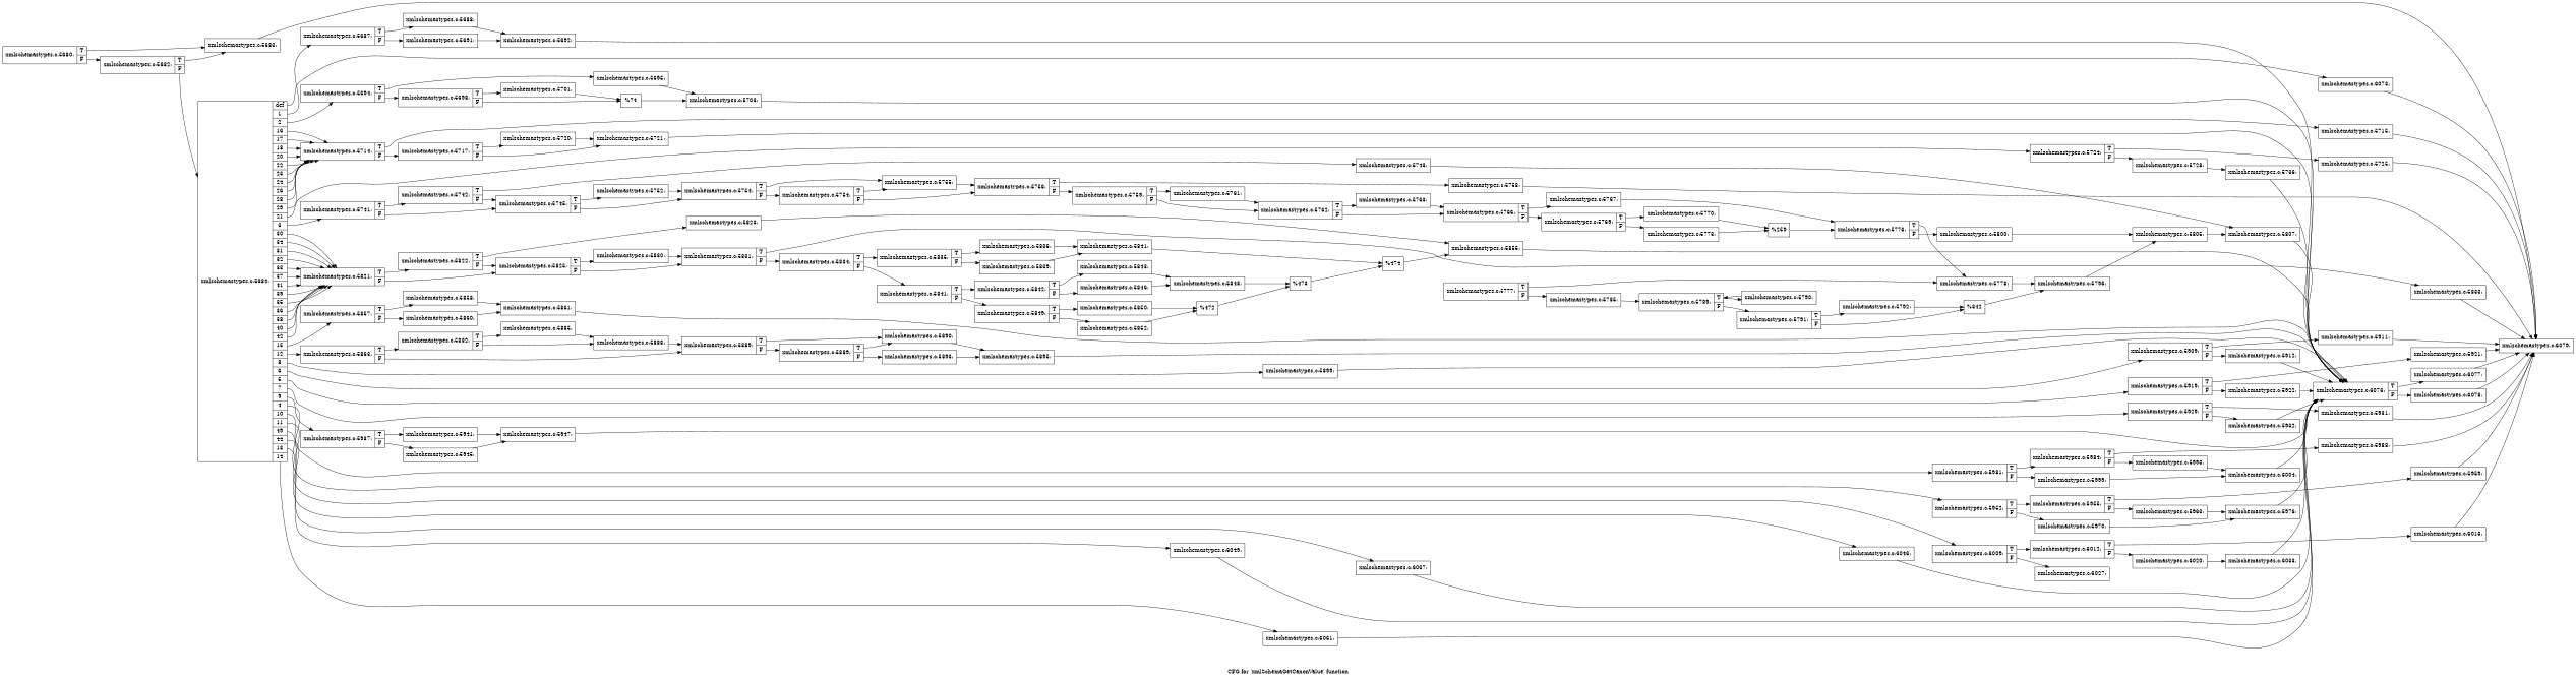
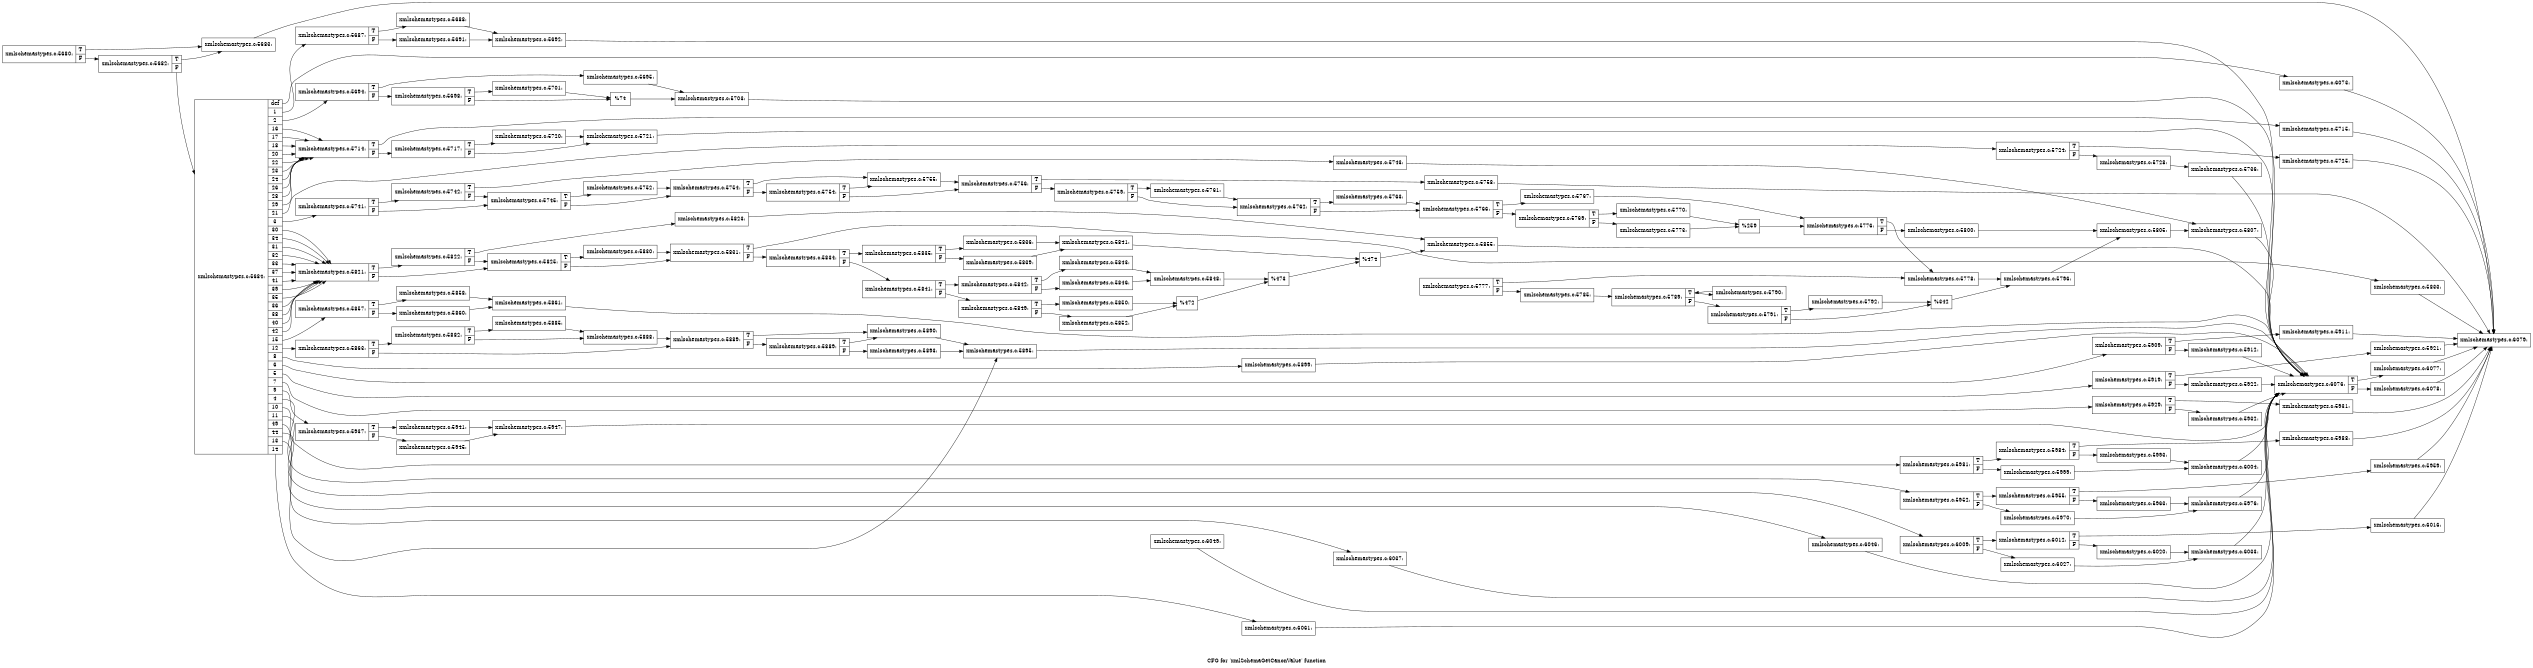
  digraph {
    label="CFG for 'xmlSchemaGetCanonValue' function"
    rankdir=LR
    node [shape=record]
    n1 [label="{xmlschemastypes.c:5680:|{<s0>T|<s1>F}}"]
    n2 [label="{xmlschemastypes.c:5683:}"]
    n3 [label="{xmlschemastypes.c:5682:|{<s0>T|<s1>F}}"]
    n4 [label="{xmlschemastypes.c:6079:}"]
    n5 [label="{xmlschemastypes.c:5684:|{<s0>def|<s1>1|<s2>2|<s3>16|<s4>17|<s5>18|<s6>20|<s7>22|<s8>23|<s9>24|<s10>26|<s11>28|<s12>29|<s13>21|<s14>3|<s15>30|<s16>34|<s17>31|<s18>32|<s19>33|<s20>37|<s21>41|<s22>39|<s23>35|<s24>36|<s25>38|<s26>40|<s27>42|<s28>15|<s29>12|<s30>8|<s31>6|<s32>5|<s33>7|<s34>9|<s35>4|<s36>10|<s37>11|<s38>49|<s39>44|<s40>13|<s41>14}}"]
    n6 [label="{xmlschemastypes.c:6073:}"]
    n7 [label="{xmlschemastypes.c:5687:|{<s0>T|<s1>F}}"]
    n8 [label="{xmlschemastypes.c:5694:|{<s0>T|<s1>F}}"]
    n9 [label="{xmlschemastypes.c:5714:|{<s0>T|<s1>F}}"]
    n10 [label="{xmlschemastypes.c:5724:|{<s0>T|<s1>F}}"]
    n11 [label="{xmlschemastypes.c:5741:|{<s0>T|<s1>F}}"]
    n12 [label="{xmlschemastypes.c:5821:|{<s0>T|<s1>F}}"]
    n13 [label="{xmlschemastypes.c:5857:|{<s0>T|<s1>F}}"]
    n14 [label="{xmlschemastypes.c:5863:|{<s0>T|<s1>F}}"]
    n15 [label="{xmlschemastypes.c:5899:}"]
    n16 [label="{xmlschemastypes.c:5909:|{<s0>T|<s1>F}}"]
    n17 [label="{xmlschemastypes.c:5919:|{<s0>T|<s1>F}}"]
    n18 [label="{xmlschemastypes.c:5929:|{<s0>T|<s1>F}}"]
    n19 [label="{xmlschemastypes.c:5937:|{<s0>T|<s1>F}}"]
    n20 [label="{xmlschemastypes.c:5952:|{<s0>T|<s1>F}}"]
    n21 [label="{xmlschemastypes.c:5981:|{<s0>T|<s1>F}}"]
    n22 [label="{xmlschemastypes.c:6009:|{<s0>T|<s1>F}}"]
    n23 [label="{xmlschemastypes.c:6037:}"]
    n24 [label="{xmlschemastypes.c:6046:}"]
    n25 [label="{xmlschemastypes.c:6049:}"]
    n26 [label="{xmlschemastypes.c:6061:}"]
    n27 [label="{xmlschemastypes.c:5688:}"]
    n28 [label="{xmlschemastypes.c:5691:}"]
    n29 [label="{xmlschemastypes.c:5695:}"]
    n30 [label="{xmlschemastypes.c:5698:|{<s0>T|<s1>F}}"]
    n31 [label="{xmlschemastypes.c:5715:}"]
    n32 [label="{xmlschemastypes.c:5717:|{<s0>T|<s1>F}}"]
    n33 [label="{xmlschemastypes.c:5725:}"]
    n34 [label="{xmlschemastypes.c:5728:}"]
    n35 [label="{xmlschemastypes.c:5742:|{<s0>T|<s1>F}}"]
    n36 [label="{xmlschemastypes.c:5745:|{<s0>T|<s1>F}}"]
    n37 [label="{xmlschemastypes.c:5822:|{<s0>T|<s1>F}}"]
    n38 [label="{xmlschemastypes.c:5825:|{<s0>T|<s1>F}}"]
    n39 [label="{xmlschemastypes.c:5858:}"]
    n40 [label="{xmlschemastypes.c:5860:}"]
    n41 [label="{xmlschemastypes.c:5882:|{<s0>T|<s1>F}}"]
    n42 [label="{xmlschemastypes.c:5889:|{<s0>T|<s1>F}}"]
    n43 [label="{xmlschemastypes.c:6076:|{<s0>T|<s1>F}}"]
    n44 [label="{xmlschemastypes.c:5911:}"]
    n45 [label="{xmlschemastypes.c:5912:}"]
    n46 [label="{xmlschemastypes.c:5921:}"]
    n47 [label="{xmlschemastypes.c:5922:}"]
    n48 [label="{xmlschemastypes.c:5931:}"]
    n49 [label="{xmlschemastypes.c:5932:}"]
    n50 [label="{xmlschemastypes.c:5941:}"]
    n51 [label="{xmlschemastypes.c:5945:}"]
    n52 [label="{xmlschemastypes.c:5955:|{<s0>T|<s1>F}}"]
    n53 [label="{xmlschemastypes.c:5970:}"]
    n54 [label="{xmlschemastypes.c:5984:|{<s0>T|<s1>F}}"]
    n55 [label="{xmlschemastypes.c:5999:}"]
    n56 [label="{xmlschemastypes.c:6012:|{<s0>T|<s1>F}}"]
    n57 [label="{xmlschemastypes.c:6027:}"]
    n58 [label="{xmlschemastypes.c:5692:}"]
    n59 [label="{xmlschemastypes.c:5703:}"]
    n60 [label="{xmlschemastypes.c:5701:}"]
    n61 [label="{%74}"]
    n62 [label="{xmlschemastypes.c:5720:}"]
    n63 [label="{xmlschemastypes.c:5721:}"]
    n64 [label="{xmlschemastypes.c:5736:}"]
    n65 [label="{xmlschemastypes.c:5743:}"]
    n66 [label="{xmlschemastypes.c:5752:}"]
    n67 [label="{xmlschemastypes.c:5754:|{<s0>T|<s1>F}}"]
    n68 [label="{xmlschemastypes.c:5823:}"]
    n69 [label="{xmlschemastypes.c:5830:}"]
    n70 [label="{xmlschemastypes.c:5831:|{<s0>T|<s1>F}}"]
    n71 [label="{xmlschemastypes.c:5861:}"]
    n72 [label="{xmlschemastypes.c:5885:}"]
    n73 [label="{xmlschemastypes.c:5888:}"]
    n74 [label="{xmlschemastypes.c:5890:}"]
    n75 [label="{xmlschemastypes.c:5889:|{<s0>T|<s1>F}}"]
    n76 [label="{xmlschemastypes.c:6077:}"]
    n77 [label="{xmlschemastypes.c:6078:}"]
    n78 [label="{xmlschemastypes.c:5947:}"]
    n79 [label="{xmlschemastypes.c:5959:}"]
    n80 [label="{xmlschemastypes.c:5963:}"]
    n81 [label="{xmlschemastypes.c:5976:}"]
    n82 [label="{xmlschemastypes.c:5988:}"]
    n83 [label="{xmlschemastypes.c:5993:}"]
    n84 [label="{xmlschemastypes.c:6004:}"]
    n85 [label="{xmlschemastypes.c:6016:}"]
    n86 [label="{xmlschemastypes.c:6020:}"]
    n87 [label="{xmlschemastypes.c:6033:}"]
    n88 [label="{xmlschemastypes.c:5807:}"]
    n89 [label="{xmlschemastypes.c:5755:}"]
    n90 [label="{xmlschemastypes.c:5754:|{<s0>T|<s1>F}}"]
    n91 [label="{xmlschemastypes.c:5756:|{<s0>T|<s1>F}}"]
    n92 [label="{xmlschemastypes.c:5758:}"]
    n93 [label="{xmlschemastypes.c:5759:|{<s0>T|<s1>F}}"]
    n94 [label="{xmlschemastypes.c:5761:}"]
    n95 [label="{xmlschemastypes.c:5762:|{<s0>T|<s1>F}}"]
    n96 [label="{xmlschemastypes.c:5763:}"]
    n97 [label="{xmlschemastypes.c:5766:|{<s0>T|<s1>F}}"]
    n98 [label="{xmlschemastypes.c:5767:}"]
    n99 [label="{xmlschemastypes.c:5769:|{<s0>T|<s1>F}}"]
    n100 [label="{xmlschemastypes.c:5776:|{<s0>T|<s1>F}}"]
    n101 [label="{xmlschemastypes.c:5770:}"]
    n102 [label="{xmlschemastypes.c:5773:}"]
    n103 [label="{xmlschemastypes.c:5800:}"]
    n104 [label="{xmlschemastypes.c:5778:}"]
    n105 [label="{%259}"]
    n106 [label="{xmlschemastypes.c:5777:|{<s0>T|<s1>F}}"]
    n107 [label="{xmlschemastypes.c:5785:}"]
    n108 [label="{xmlschemastypes.c:5805:}"]
    n109 [label="{xmlschemastypes.c:5796:}"]
    n110 [label="{xmlschemastypes.c:5789:|{<s0>T|<s1>F}}"]
    n111 [label="{xmlschemastypes.c:5790:}"]
    n112 [label="{xmlschemastypes.c:5791:|{<s0>T|<s1>F}}"]
    n113 [label="{xmlschemastypes.c:5792:}"]
    n114 [label="{%342}"]
    n115 [label="{xmlschemastypes.c:5855:}"]
    n116 [label="{xmlschemastypes.c:5833:}"]
    n117 [label="{xmlschemastypes.c:5834:|{<s0>T|<s1>F}}"]
    n118 [label="{xmlschemastypes.c:5835:|{<s0>T|<s1>F}}"]
    n119 [label="{xmlschemastypes.c:5841:|{<s0>T|<s1>F}}"]
    n120 [label="{xmlschemastypes.c:5836:}"]
    n121 [label="{xmlschemastypes.c:5839:}"]
    n122 [label="{xmlschemastypes.c:5842:|{<s0>T|<s1>F}}"]
    n123 [label="{xmlschemastypes.c:5849:|{<s0>T|<s1>F}}"]
    n124 [label="{xmlschemastypes.c:5841:}"]
    n125 [label="{xmlschemastypes.c:5843:}"]
    n126 [label="{xmlschemastypes.c:5846:}"]
    n127 [label="{xmlschemastypes.c:5850:}"]
    n128 [label="{xmlschemastypes.c:5852:}"]
    n129 [label="{%474}"]
    n130 [label="{xmlschemastypes.c:5848:}"]
    n131 [label="{%472}"]
    n132 [label="{%473}"]
    n133 [label="{xmlschemastypes.c:5895:}"]
    n134 [label="{xmlschemastypes.c:5893:}"]
    n1 -> n2 [tailport=s0]
    n1 -> n3 [tailport=s1]
    n2 -> n4
    n3 -> n2 [tailport=s0]
    n3 -> n5 [tailport=s1]
    n5 -> n6 [tailport=s0]
    n5 -> n7 [tailport=s1]
    n5 -> n8 [tailport=s2]
    n5 -> n9 [tailport=s3]
    n5 -> n9 [tailport=s4]
    n5 -> n9 [tailport=s5]
    n5 -> n9 [tailport=s6]
    n5 -> n9 [tailport=s7]
    n5 -> n9 [tailport=s8]
    n5 -> n9 [tailport=s9]
    n5 -> n9 [tailport=s10]
    n5 -> n9 [tailport=s11]
    n5 -> n9 [tailport=s12]
    n5 -> n10 [tailport=s13]
    n5 -> n11 [tailport=s14]
    n5 -> n12 [tailport=s15]
    n5 -> n12 [tailport=s16]
    n5 -> n12 [tailport=s17]
    n5 -> n12 [tailport=s18]
    n5 -> n12 [tailport=s19]
    n5 -> n12 [tailport=s20]
    n5 -> n12 [tailport=s21]
    n5 -> n12 [tailport=s22]
    n5 -> n12 [tailport=s23]
    n5 -> n12 [tailport=s24]
    n5 -> n12 [tailport=s25]
    n5 -> n12 [tailport=s26]
    n5 -> n12 [tailport=s27]
    n5 -> n13 [tailport=s28]
    n5 -> n14 [tailport=s29]
    n5 -> n15 [tailport=s30]
    n5 -> n16 [tailport=s31]
    n5 -> n17 [tailport=s32]
    n5 -> n18 [tailport=s33]
    n5 -> n19 [tailport=s34]
    n5 -> n20 [tailport=s35]
    n5 -> n21 [tailport=s36]
    n5 -> n22 [tailport=s37]
    n5 -> n23 [tailport=s38]
    n5 -> n24 [tailport=s39]
-   n5 -> n25 [tailport=s40]
+   n5 -> n133 [tailport=s40]
    n5 -> n26 [tailport=s41]
    n6 -> n4
    n7 -> n27 [tailport=s0]
    n7 -> n28 [tailport=s1]
    n8 -> n29 [tailport=s0]
    n8 -> n30 [tailport=s1]
    n9 -> n31 [tailport=s0]
    n9 -> n32 [tailport=s1]
    n10 -> n33 [tailport=s0]
    n10 -> n34 [tailport=s1]
    n11 -> n35 [tailport=s0]
    n11 -> n36 [tailport=s1]
    n12 -> n37 [tailport=s0]
    n12 -> n38 [tailport=s1]
    n13 -> n39 [tailport=s0]
    n13 -> n40 [tailport=s1]
    n14 -> n41 [tailport=s0]
    n14 -> n42 [tailport=s1]
    n15 -> n43
    n16 -> n44 [tailport=s0]
    n16 -> n45 [tailport=s1]
    n17 -> n46 [tailport=s0]
    n17 -> n47 [tailport=s1]
    n18 -> n48 [tailport=s0]
    n18 -> n49 [tailport=s1]
    n19 -> n50 [tailport=s0]
    n19 -> n51 [tailport=s1]
    n20 -> n52 [tailport=s0]
    n20 -> n53 [tailport=s1]
    n21 -> n54 [tailport=s0]
    n21 -> n55 [tailport=s1]
    n22 -> n56 [tailport=s0]
    n22 -> n57 [tailport=s1]
    n23 -> n43
    n24 -> n43
    n25 -> n43
    n26 -> n43
    n27 -> n58
    n28 -> n58
    n29 -> n59
    n30 -> n60 [tailport=s0]
    n30 -> n61 [tailport=s1]
    n31 -> n4
    n32 -> n62 [tailport=s0]
    n32 -> n63 [tailport=s1]
    n33 -> n4
    n34 -> n64
    n35 -> n36 [tailport=s1]
    n35 -> n65 [tailport=s0]
    n36 -> n66 [tailport=s0]
    n36 -> n67 [tailport=s1]
    n37 -> n38 [tailport=s1]
    n37 -> n68 [tailport=s0]
    n38 -> n69 [tailport=s0]
    n38 -> n70 [tailport=s1]
    n39 -> n71
    n40 -> n71
    n41 -> n72 [tailport=s0]
    n41 -> n73 [tailport=s1]
    n42 -> n74 [tailport=s0]
    n42 -> n75 [tailport=s1]
    n43 -> n76 [tailport=s0]
    n43 -> n77 [tailport=s1]
    n44 -> n4
    n45 -> n43
    n46 -> n4
    n47 -> n43
    n48 -> n4
    n49 -> n43
    n50 -> n78
    n51 -> n78
    n52 -> n79 [tailport=s0]
    n52 -> n80 [tailport=s1]
    n53 -> n81
    n54 -> n82 [tailport=s0]
    n54 -> n83 [tailport=s1]
    n55 -> n84
    n56 -> n85 [tailport=s0]
    n56 -> n86 [tailport=s1]
+   n57 -> n87
    n58 -> n43
    n59 -> n43
    n60 -> n61
    n61 -> n59
    n62 -> n63
    n63 -> n43
    n64 -> n43
    n65 -> n88
    n66 -> n67
    n67 -> n89 [tailport=s0]
    n67 -> n90 [tailport=s1]
    n68 -> n115
    n69 -> n70
    n70 -> n116 [tailport=s0]
    n70 -> n117 [tailport=s1]
    n71 -> n43
    n72 -> n73
    n73 -> n42
    n74 -> n133
    n75 -> n74 [tailport=s0]
    n75 -> n134 [tailport=s1]
    n76 -> n4
    n77 -> n4
    n78 -> n43
    n79 -> n4
    n80 -> n81
    n81 -> n43
    n82 -> n4
    n83 -> n84
    n84 -> n43
    n85 -> n4
    n86 -> n87
    n87 -> n43
    n88 -> n43
    n89 -> n91
    n90 -> n89 [tailport=s0]
    n90 -> n91 [tailport=s1]
    n91 -> n92 [tailport=s0]
    n91 -> n93 [tailport=s1]
    n92 -> n4
    n93 -> n94 [tailport=s0]
    n93 -> n95 [tailport=s1]
    n94 -> n95
    n95 -> n96 [tailport=s0]
    n95 -> n97 [tailport=s1]
    n96 -> n97
    n97 -> n98 [tailport=s0]
    n97 -> n99 [tailport=s1]
    n98 -> n100
    n99 -> n101 [tailport=s0]
    n99 -> n102 [tailport=s1]
    n100 -> n103 [tailport=s1]
    n100 -> n104 [tailport=s0]
    n101 -> n105
    n102 -> n105
    n103 -> n108
    n104 -> n109
    n105 -> n100
    n106 -> n104 [tailport=s0]
    n106 -> n107 [tailport=s1]
    n107 -> n110
    n108 -> n88
    n109 -> n108
    n110 -> n111 [tailport=s0]
    n110 -> n112 [tailport=s1]
    n111 -> n110
    n112 -> n113 [tailport=s0]
    n112 -> n114 [tailport=s1]
    n113 -> n114
    n114 -> n109
    n115 -> n43
    n116 -> n4
    n117 -> n118 [tailport=s0]
    n117 -> n119 [tailport=s1]
    n118 -> n120 [tailport=s0]
    n118 -> n121 [tailport=s1]
    n119 -> n122 [tailport=s0]
    n119 -> n123 [tailport=s1]
    n120 -> n124
    n121 -> n124
    n122 -> n125 [tailport=s0]
    n122 -> n126 [tailport=s1]
    n123 -> n127 [tailport=s0]
    n123 -> n128 [tailport=s1]
    n124 -> n129
    n125 -> n130
    n126 -> n130
    n127 -> n131
    n128 -> n131
    n129 -> n115
    n130 -> n132
    n131 -> n132
    n132 -> n129
    n133 -> n43
    n134 -> n133
  }
